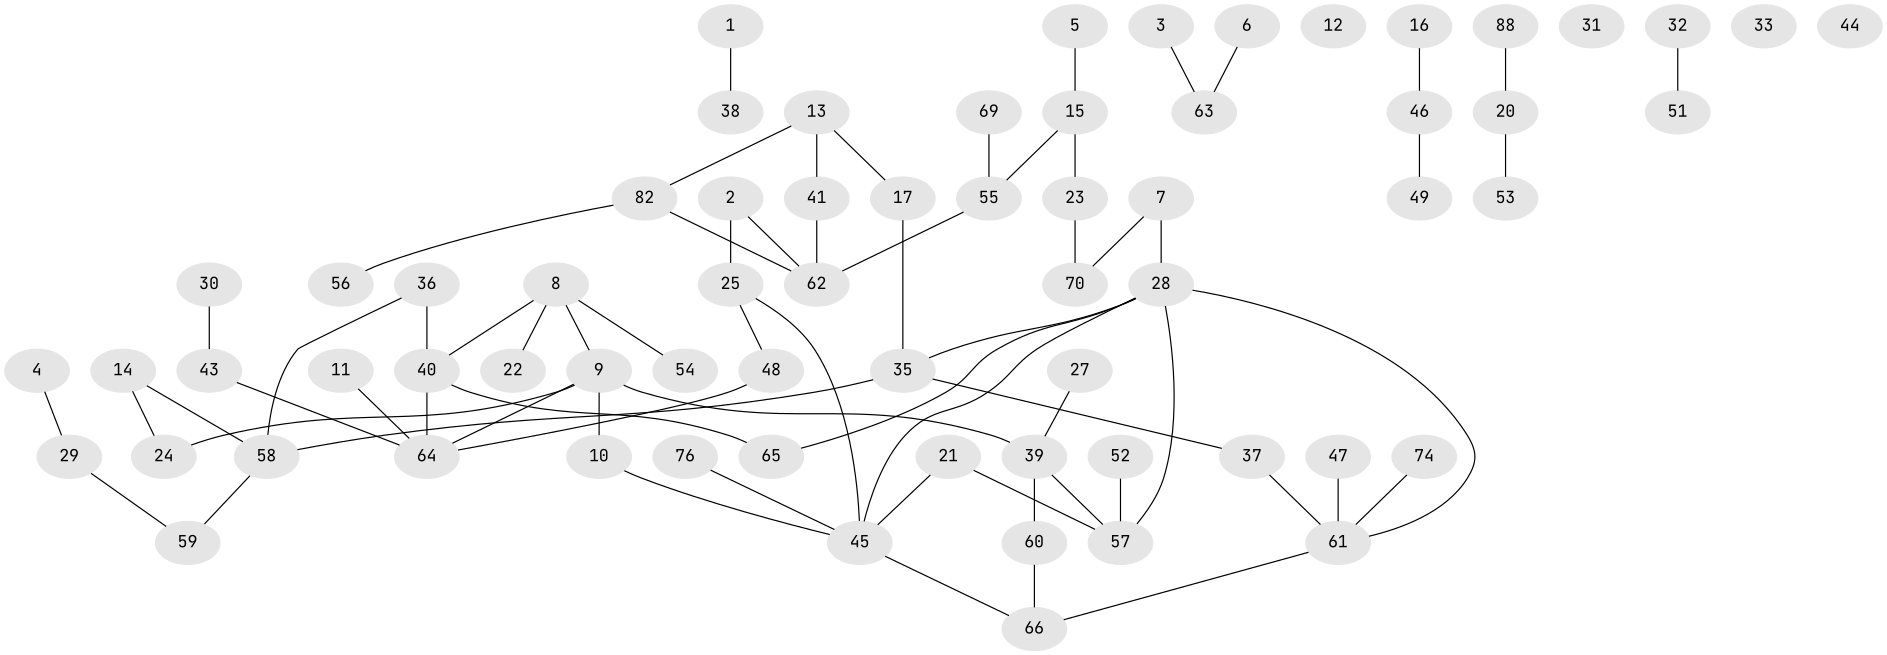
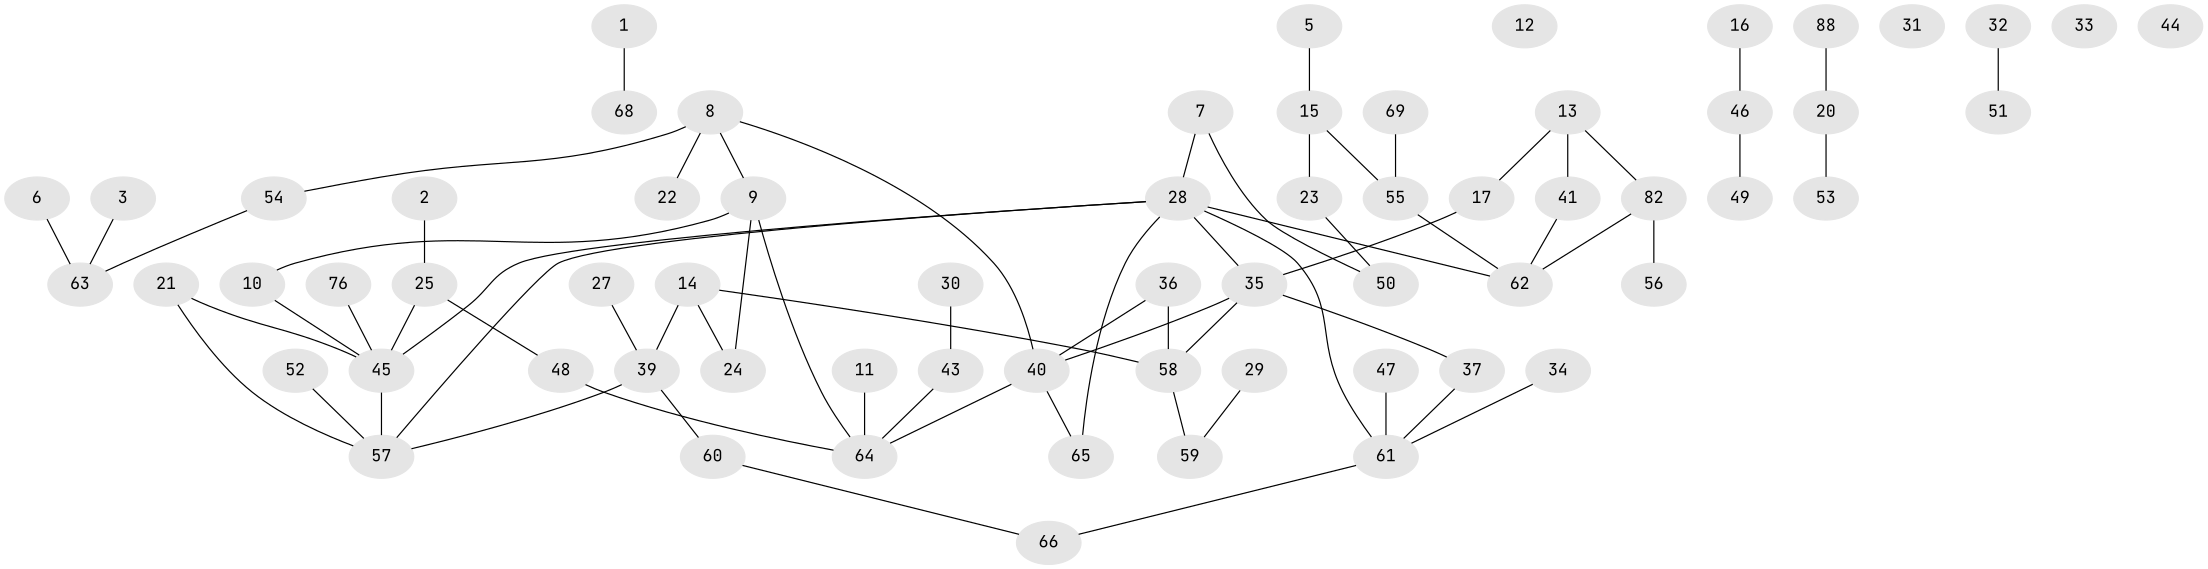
  graph {
    fontname="JetBrains Mono"
    node [color=gray90 fontname="JetBrains Mono" style=filled]
    edge [fontname="JetBrains Mono"]
    1
-   38
+   38 [label=68]
    2
    25
    45
    48
    3
    63
-   4
    29
    59
    5
    15
    23
    55
-   50 [label=70]
+   50
    6
    7
    28
    35
    57
    61
    62
    65
    8
    9
    22
    40
    54
    10
    24
    64
    66
    11
    12
    13
    17
    41
    n39 [label=82]
    56
    14
    39
    58
    60
    46
    49
    16
    37
    n49 [label=88]
    20
    53
    n52 [label=69]
    21
    n54 [label=76]
    27
    30
    43
    31
    32
    51
    33
-   34 [label=74]
+   34
    36
    44
    47
    52
    1 -- 38
    2 -- 25
    25 -- 45
    25 -- 48
-   45 -- 66
+   45 -- 57
    48 -- 64
    3 -- 63
-   4 -- 29
    29 -- 59
    5 -- 15
    15 -- 23
    15 -- 55
    23 -- 50
    55 -- 62
    6 -- 63
    7 -- 50
    7 -- 28
    28 -- 45
    28 -- 35
    28 -- 57
    28 -- 61
-   2 -- 62
+   28 -- 62
    28 -- 65
+   35 -- 40
    35 -- 58
    35 -- 37
    61 -- 66
    8 -- 9
    8 -- 22
    8 -- 40
    8 -- 54
    9 -- 10
    9 -- 24
    9 -- 64
    40 -- 65
    40 -- 64
+   54 -- 63
    10 -- 45
    11 -- 64
    13 -- 17
    13 -- 41
    13 -- n39
    17 -- 35
    41 -- 62
    n39 -- 62
    n39 -- 56
    14 -- 24
-   9 -- 39
+   14 -- 39
    14 -- 58
    39 -- 57
    39 -- 60
    58 -- 59
    60 -- 66
    46 -- 49
    16 -- 46
    37 -- 61
    n49 -- 20
    20 -- 53
    n52 -- 55
    21 -- 45
    21 -- 57
    n54 -- 45
    27 -- 39
    30 -- 43
    43 -- 64
    32 -- 51
    34 -- 61
    36 -- 40
    36 -- 58
    47 -- 61
    52 -- 57
  }
